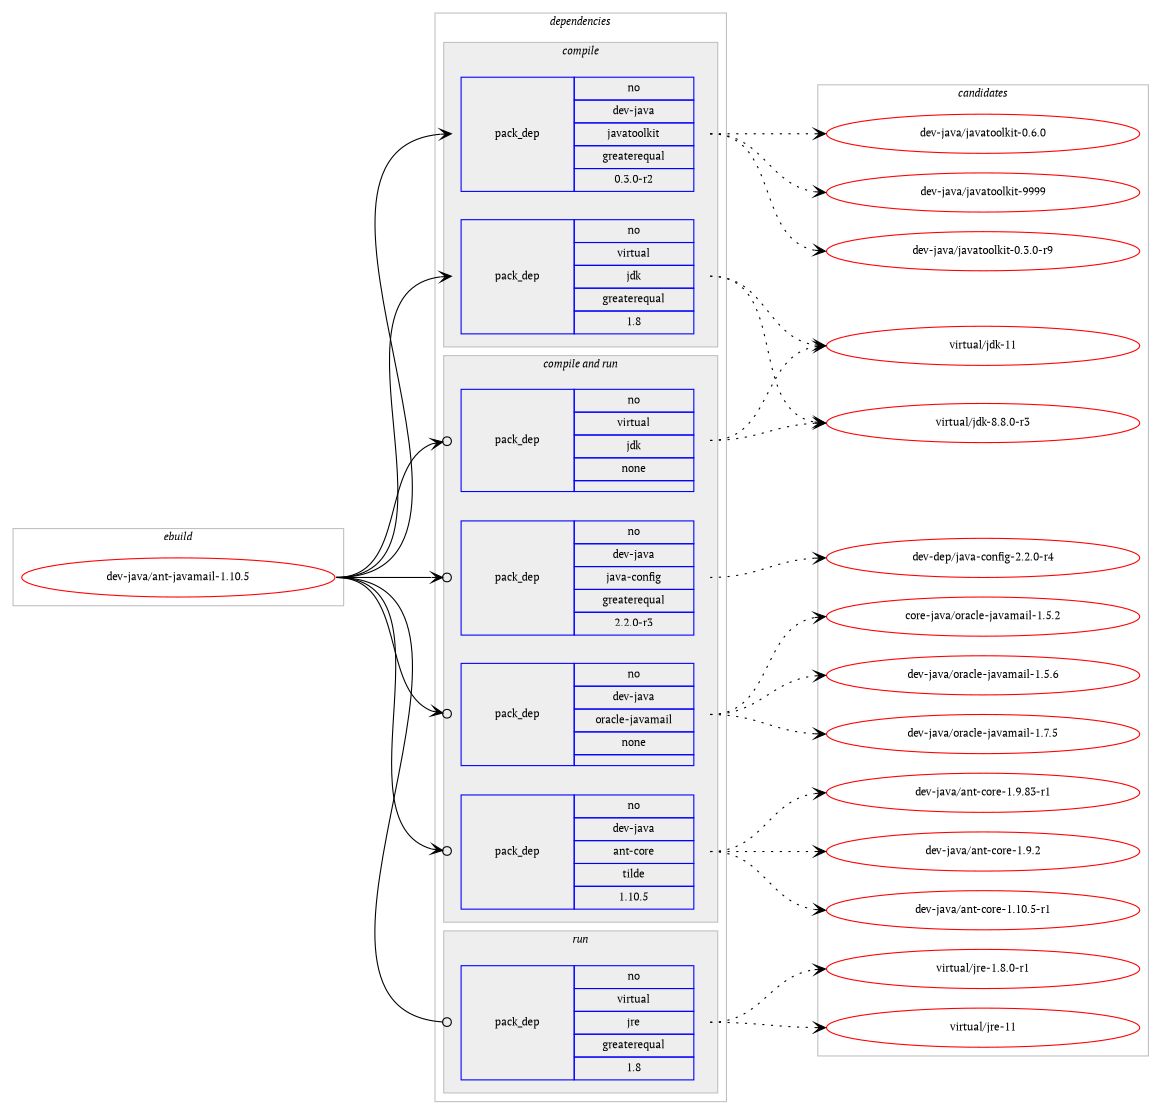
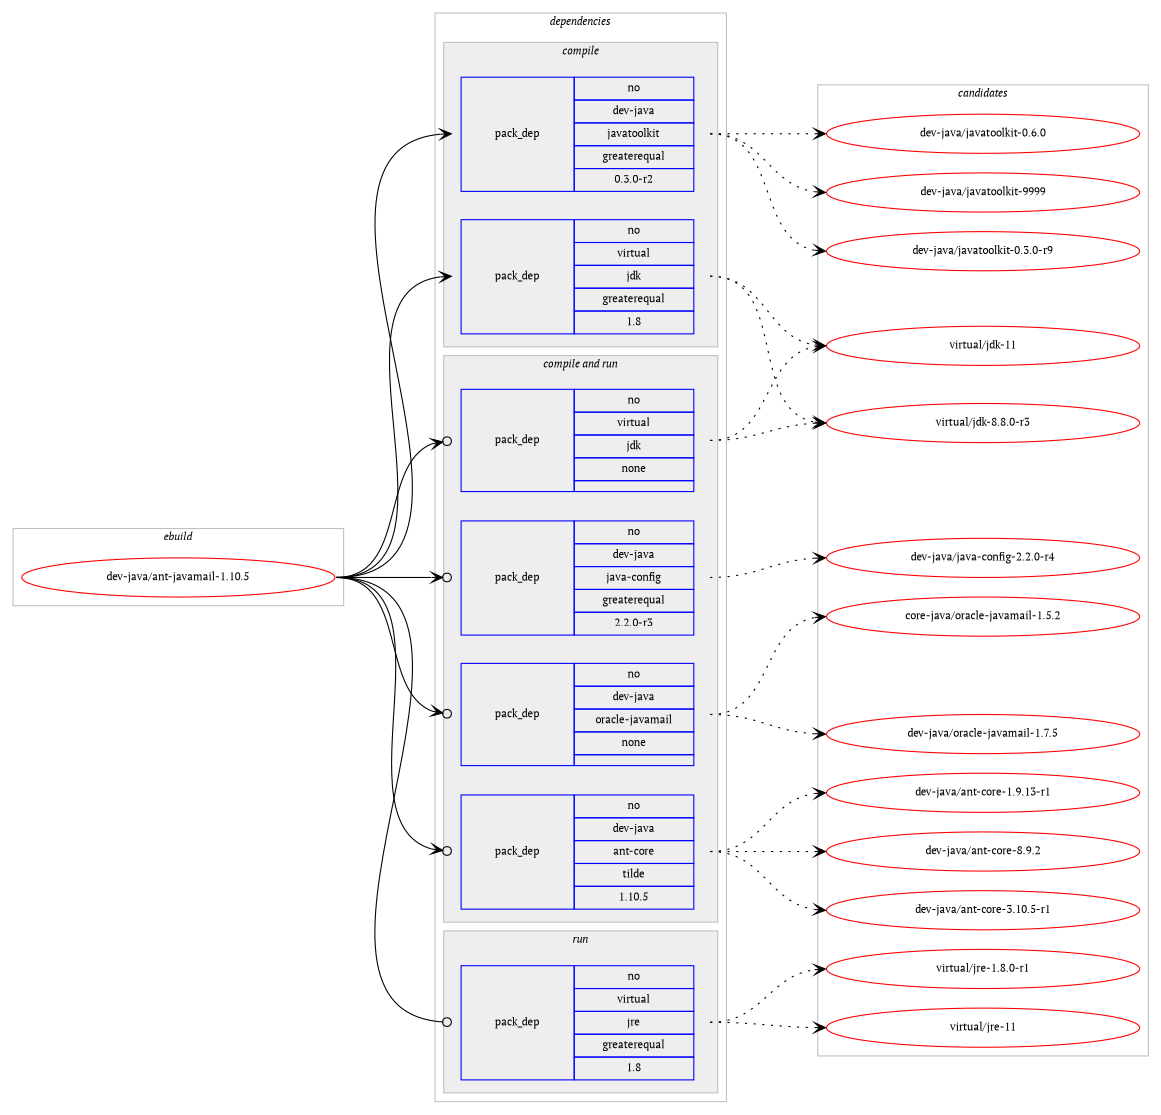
  digraph {
    compound=true
    concentrate=true
    fontname="PT Serif"
    fontsize=10
    newrank=true
    rankdir=LR
    ranksep=1.5
    node [color=red fontname="PT Serif" fontsize=10]
    edge [arrowhead=vee fontname="PT Serif" headport=w style=dotted tailport=e weight=100]
    n1 [label="dev-java/ant-javamail-1.10.5" width=4]
    n2 [color=blue label=<<TABLE BORDER="0" CELLBORDER="1" CELLSPACING="0" CELLPADDING="4" WIDTH="220"><TR><TD ROWSPAN="6" CELLPADDING="30">pack_dep</TD></TR><TR><TD WIDTH="110">no</TD></TR><TR><TD>dev-java</TD></TR><TR><TD>javatoolkit</TD></TR><TR><TD>greaterequal</TD></TR><TR><TD>0.3.0-r2</TD></TR></TABLE>> shape=none]
    n3 [color=blue label=<<TABLE BORDER="0" CELLBORDER="1" CELLSPACING="0" CELLPADDING="4" WIDTH="220"><TR><TD ROWSPAN="6" CELLPADDING="30">pack_dep</TD></TR><TR><TD WIDTH="110">no</TD></TR><TR><TD>virtual</TD></TR><TR><TD>jdk</TD></TR><TR><TD>greaterequal</TD></TR><TR><TD>1.8</TD></TR></TABLE>> shape=none]
    n4 [color=blue label=<<TABLE BORDER="0" CELLBORDER="1" CELLSPACING="0" CELLPADDING="4" WIDTH="220"><TR><TD ROWSPAN="6" CELLPADDING="30">pack_dep</TD></TR><TR><TD WIDTH="110">no</TD></TR><TR><TD>dev-java</TD></TR><TR><TD>ant-core</TD></TR><TR><TD>tilde</TD></TR><TR><TD>1.10.5</TD></TR></TABLE>> shape=none]
    n5 [color=blue label=<<TABLE BORDER="0" CELLBORDER="1" CELLSPACING="0" CELLPADDING="4" WIDTH="220"><TR><TD ROWSPAN="6" CELLPADDING="30">pack_dep</TD></TR><TR><TD WIDTH="110">no</TD></TR><TR><TD>dev-java</TD></TR><TR><TD>java-config</TD></TR><TR><TD>greaterequal</TD></TR><TR><TD>2.2.0-r3</TD></TR></TABLE>> shape=none]
    n6 [color=blue label=<<TABLE BORDER="0" CELLBORDER="1" CELLSPACING="0" CELLPADDING="4" WIDTH="220"><TR><TD ROWSPAN="6" CELLPADDING="30">pack_dep</TD></TR><TR><TD WIDTH="110">no</TD></TR><TR><TD>dev-java</TD></TR><TR><TD>oracle-javamail</TD></TR><TR><TD>none</TD></TR><TR><TD></TD></TR></TABLE>> shape=none]
    n7 [color=blue label=<<TABLE BORDER="0" CELLBORDER="1" CELLSPACING="0" CELLPADDING="4" WIDTH="220"><TR><TD ROWSPAN="6" CELLPADDING="30">pack_dep</TD></TR><TR><TD WIDTH="110">no</TD></TR><TR><TD>virtual</TD></TR><TR><TD>jdk</TD></TR><TR><TD>none</TD></TR><TR><TD></TD></TR></TABLE>> shape=none]
    n8 [color=blue label=<<TABLE BORDER="0" CELLBORDER="1" CELLSPACING="0" CELLPADDING="4" WIDTH="220"><TR><TD ROWSPAN="6" CELLPADDING="30">pack_dep</TD></TR><TR><TD WIDTH="110">no</TD></TR><TR><TD>virtual</TD></TR><TR><TD>jre</TD></TR><TR><TD>greaterequal</TD></TR><TR><TD>1.8</TD></TR></TABLE>> shape=none]
    n9 [label="dev-java/javatoolkit-0.3.0-r9" width=4]
    n10 [label="dev-java/javatoolkit-0.6.0" width=4]
    n11 [label="dev-java/javatoolkit-9999" width=4]
    n12 [label="virtual/jdk-8.8.0-r3" width=4]
    n13 [label="virtual/jdk-11" width=4]
-   n14 [label="dev-java/ant-core-1.10.5-r1" width=4]
-   n15 [label="dev-java/ant-core-1.9.83-r1" width=4]
-   n16 [label="dev-java/ant-core-1.9.2" width=4]
-   n17 [label="dev-dep/java-config-2.2.0-r4" width=4]
+   n14 [label="dev-java/ant-core-3.10.5-r1" width=4]
+   n15 [label="dev-java/ant-core-1.9.13-r1" width=4]
+   n16 [label="dev-java/ant-core-8.9.2" width=4]
+   n17 [label="dev-java/java-config-2.2.0-r4" width=4]
    n18 [label="core-java/oracle-javamail-1.5.2" width=4]
    n19 [label="dev-java/oracle-javamail-1.7.5" width=4]
-   n20 [label="dev-java/oracle-javamail-1.5.6" width=4]
    n21 [label="virtual/jre-1.8.0-r1" width=4]
    n22 [label="virtual/jre-11" width=4]
    subgraph cluster_1 {
      color=gray
      label=<<i>ebuild</i>>
      rank=same
      n1
    }
    subgraph cluster_2 {
      color=gray
      label=<<i>dependencies</i>>
      subgraph cluster_3 {
        color=gray
        fillcolor="#eeeeee"
        label=<<i>compile</i>>
        style=filled
        subgraph sub_4 {
          color=gray
          fillcolor="#eeeeee"
          label=<<i>compile</i>>
          style=filled
          n2
        }
        subgraph sub_5 {
          color=gray
          fillcolor="#eeeeee"
          label=<<i>compile</i>>
          style=filled
          n3
        }
      }
      subgraph cluster_6 {
        color=gray
        fillcolor="#eeeeee"
        label=<<i>compile and run</i>>
        style=filled
        subgraph sub_7 {
          color=gray
          fillcolor="#eeeeee"
          label=<<i>compile and run</i>>
          style=filled
          n4
        }
        subgraph sub_8 {
          color=gray
          fillcolor="#eeeeee"
          label=<<i>compile and run</i>>
          style=filled
          n5
        }
        subgraph sub_9 {
          color=gray
          fillcolor="#eeeeee"
          label=<<i>compile and run</i>>
          style=filled
          n6
        }
        subgraph sub_10 {
          color=gray
          fillcolor="#eeeeee"
          label=<<i>compile and run</i>>
          style=filled
          n7
        }
      }
      subgraph cluster_11 {
        color=gray
        fillcolor="#eeeeee"
        label=<<i>run</i>>
        style=filled
        subgraph sub_12 {
          color=gray
          fillcolor="#eeeeee"
          label=<<i>run</i>>
          style=filled
          n8
        }
      }
    }
    subgraph cluster_13 {
      color=gray
      label=<<i>candidates</i>>
      rank=same
      subgraph sub_14 {
        color=black
        label=<<i>candidates</i>>
        nodesep=1
        rank=same
        n9
        n10
        n11
      }
      subgraph sub_15 {
        color=black
        label=<<i>candidates</i>>
        nodesep=1
        rank=same
        n12
        n13
      }
      subgraph sub_16 {
        color=black
        label=<<i>candidates</i>>
        nodesep=1
        rank=same
        n14
        n15
        n16
      }
      subgraph sub_17 {
        color=black
        label=<<i>candidates</i>>
        nodesep=1
        rank=same
        n17
      }
      subgraph sub_18 {
        color=black
        label=<<i>candidates</i>>
        nodesep=1
        rank=same
        n18
        n19
-       n20
      }
      subgraph sub_19 {
        color=black
        label=<<i>candidates</i>>
        nodesep=1
        rank=same
        n12
        n13
      }
      subgraph sub_20 {
        color=black
        label=<<i>candidates</i>>
        nodesep=1
        rank=same
        n21
        n22
      }
    }
    n1 -> n2 [style=solid weight=20]
    n1 -> n3 [style=solid weight=20]
    n1 -> n4 [arrowhead=odotvee style=solid weight=20]
    n1 -> n5 [arrowhead=odotvee style=solid weight=20]
    n1 -> n6 [arrowhead=odotvee style=solid weight=20]
    n1 -> n7 [arrowhead=odotvee style=solid weight=20]
    n1 -> n8 [arrowhead=odot style=solid weight=20]
    n2 -> n9
    n2 -> n10
    n2 -> n11
    n3 -> n12
    n3 -> n13
    n4 -> n14
    n4 -> n15
    n4 -> n16
    n5 -> n17
    n6 -> n18
    n6 -> n19
-   n6 -> n20
    n7 -> n12
    n7 -> n13
    n8 -> n21
    n8 -> n22
  }
